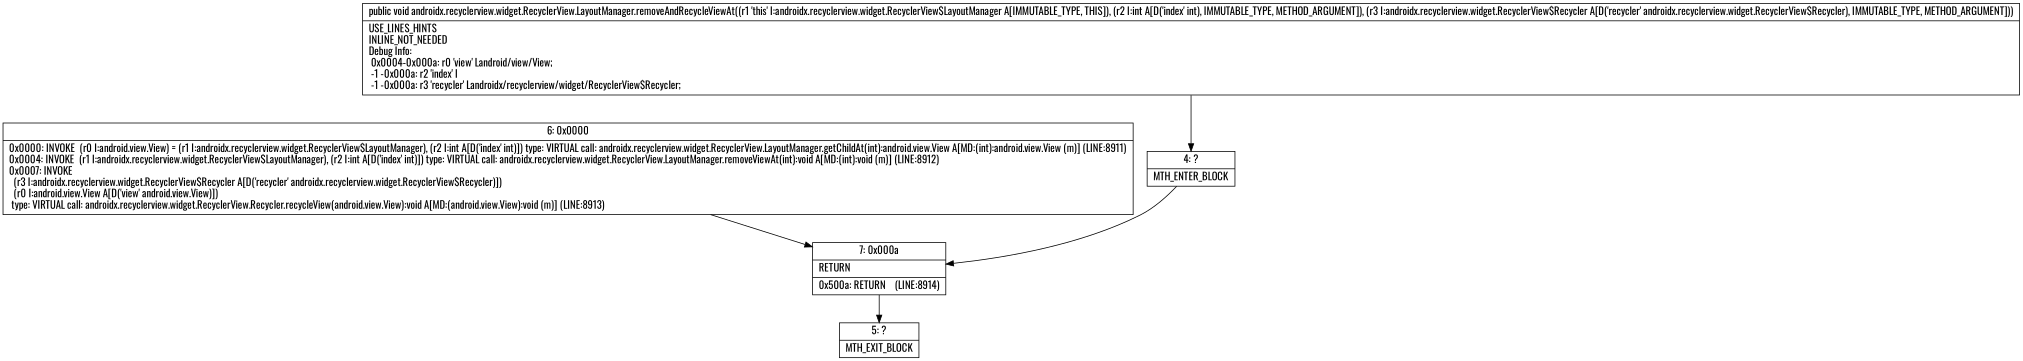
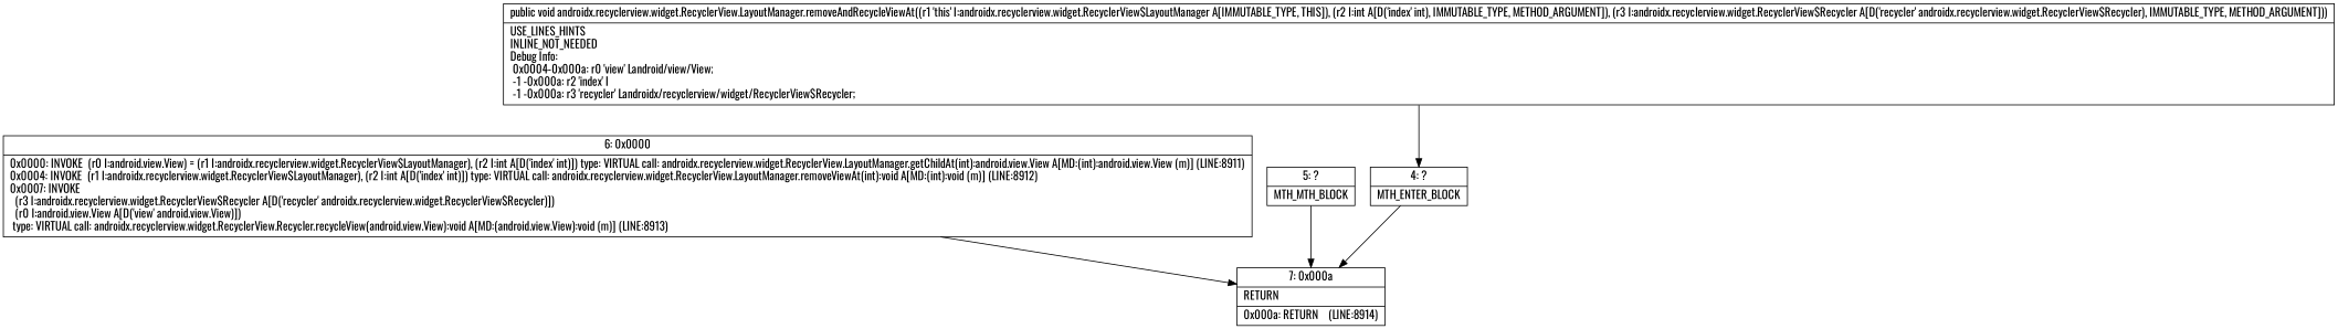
  digraph {
    fontname=Oswald
    node [fontname=Oswald shape=record]
    edge [fontname=Oswald]
    n1 [label="{4\:\ ?|MTH_ENTER_BLOCK\l}"]
-   n2 [label="{7\:\ 0x000a|RETURN\l|0x500a: RETURN    (LINE:8914)\l}"]
+   n2 [label="{7\:\ 0x000a|RETURN\l|0x000a: RETURN    (LINE:8914)\l}"]
    n3 [label="{6\:\ 0x0000|0x0000: INVOKE  (r0 I:android.view.View) = (r1 I:androidx.recyclerview.widget.RecyclerView$LayoutManager), (r2 I:int A[D('index' int)]) type: VIRTUAL call: androidx.recyclerview.widget.RecyclerView.LayoutManager.getChildAt(int):android.view.View A[MD:(int):android.view.View (m)] (LINE:8911)\l0x0004: INVOKE  (r1 I:androidx.recyclerview.widget.RecyclerView$LayoutManager), (r2 I:int A[D('index' int)]) type: VIRTUAL call: androidx.recyclerview.widget.RecyclerView.LayoutManager.removeViewAt(int):void A[MD:(int):void (m)] (LINE:8912)\l0x0007: INVOKE  \l  (r3 I:androidx.recyclerview.widget.RecyclerView$Recycler A[D('recycler' androidx.recyclerview.widget.RecyclerView$Recycler)])\l  (r0 I:android.view.View A[D('view' android.view.View)])\l type: VIRTUAL call: androidx.recyclerview.widget.RecyclerView.Recycler.recycleView(android.view.View):void A[MD:(android.view.View):void (m)] (LINE:8913)\l}"]
-   n4 [label="{5\:\ ?|MTH_EXIT_BLOCK\l}"]
+   n4 [label="{5\:\ ?|MTH_MTH_BLOCK\l}"]
    n5 [label="{public void androidx.recyclerview.widget.RecyclerView.LayoutManager.removeAndRecycleViewAt((r1 'this' I:androidx.recyclerview.widget.RecyclerView$LayoutManager A[IMMUTABLE_TYPE, THIS]), (r2 I:int A[D('index' int), IMMUTABLE_TYPE, METHOD_ARGUMENT]), (r3 I:androidx.recyclerview.widget.RecyclerView$Recycler A[D('recycler' androidx.recyclerview.widget.RecyclerView$Recycler), IMMUTABLE_TYPE, METHOD_ARGUMENT]))  | USE_LINES_HINTS\lINLINE_NOT_NEEDED\lDebug Info:\l  0x0004\-0x000a: r0 'view' Landroid\/view\/View;\l  \-1 \-0x000a: r2 'index' I\l  \-1 \-0x000a: r3 'recycler' Landroidx\/recyclerview\/widget\/RecyclerView$Recycler;\l}"]
    n1 -> n2
-   n2 -> n4
+   n4 -> n2
    n3 -> n2
    n5 -> n1
  }
